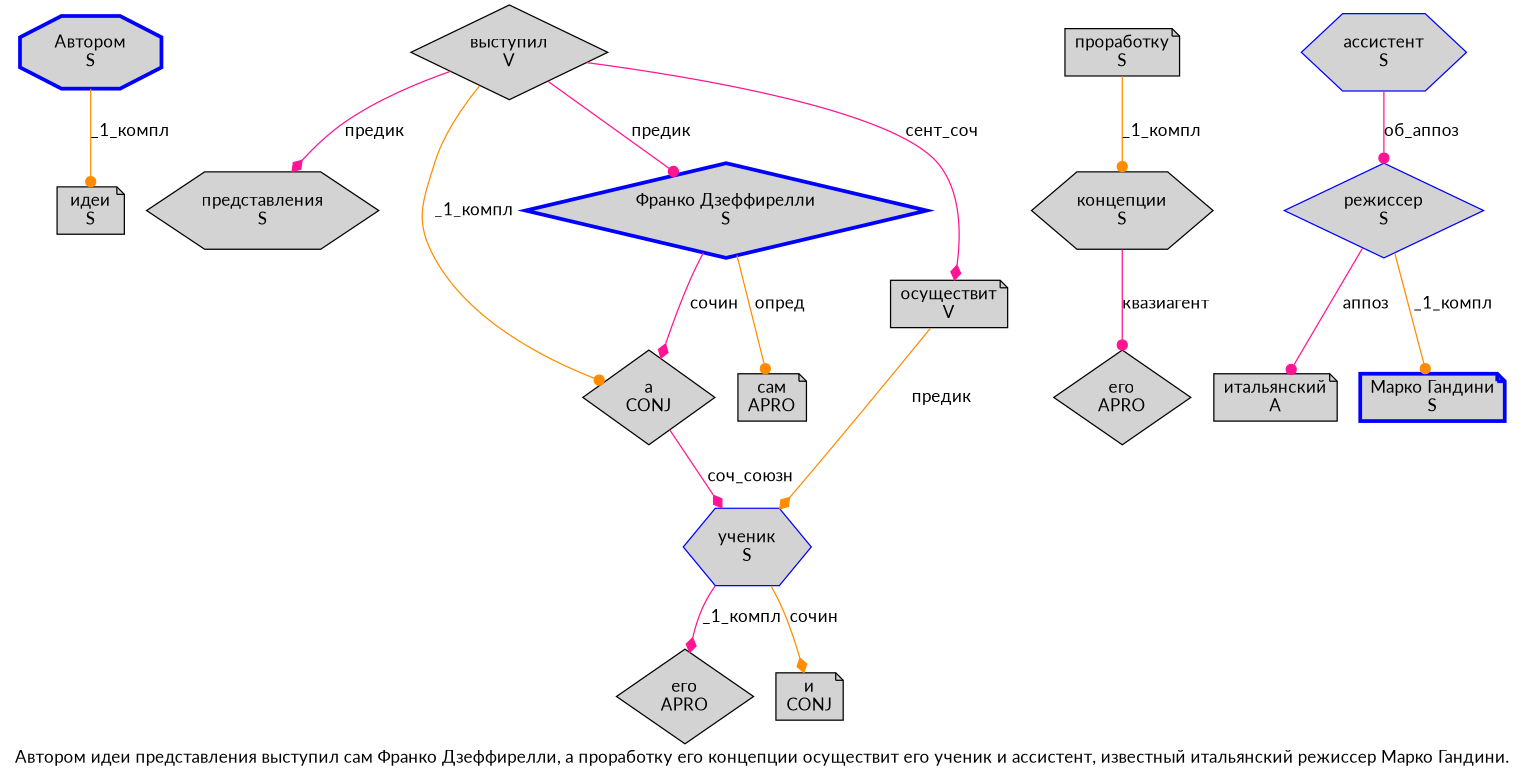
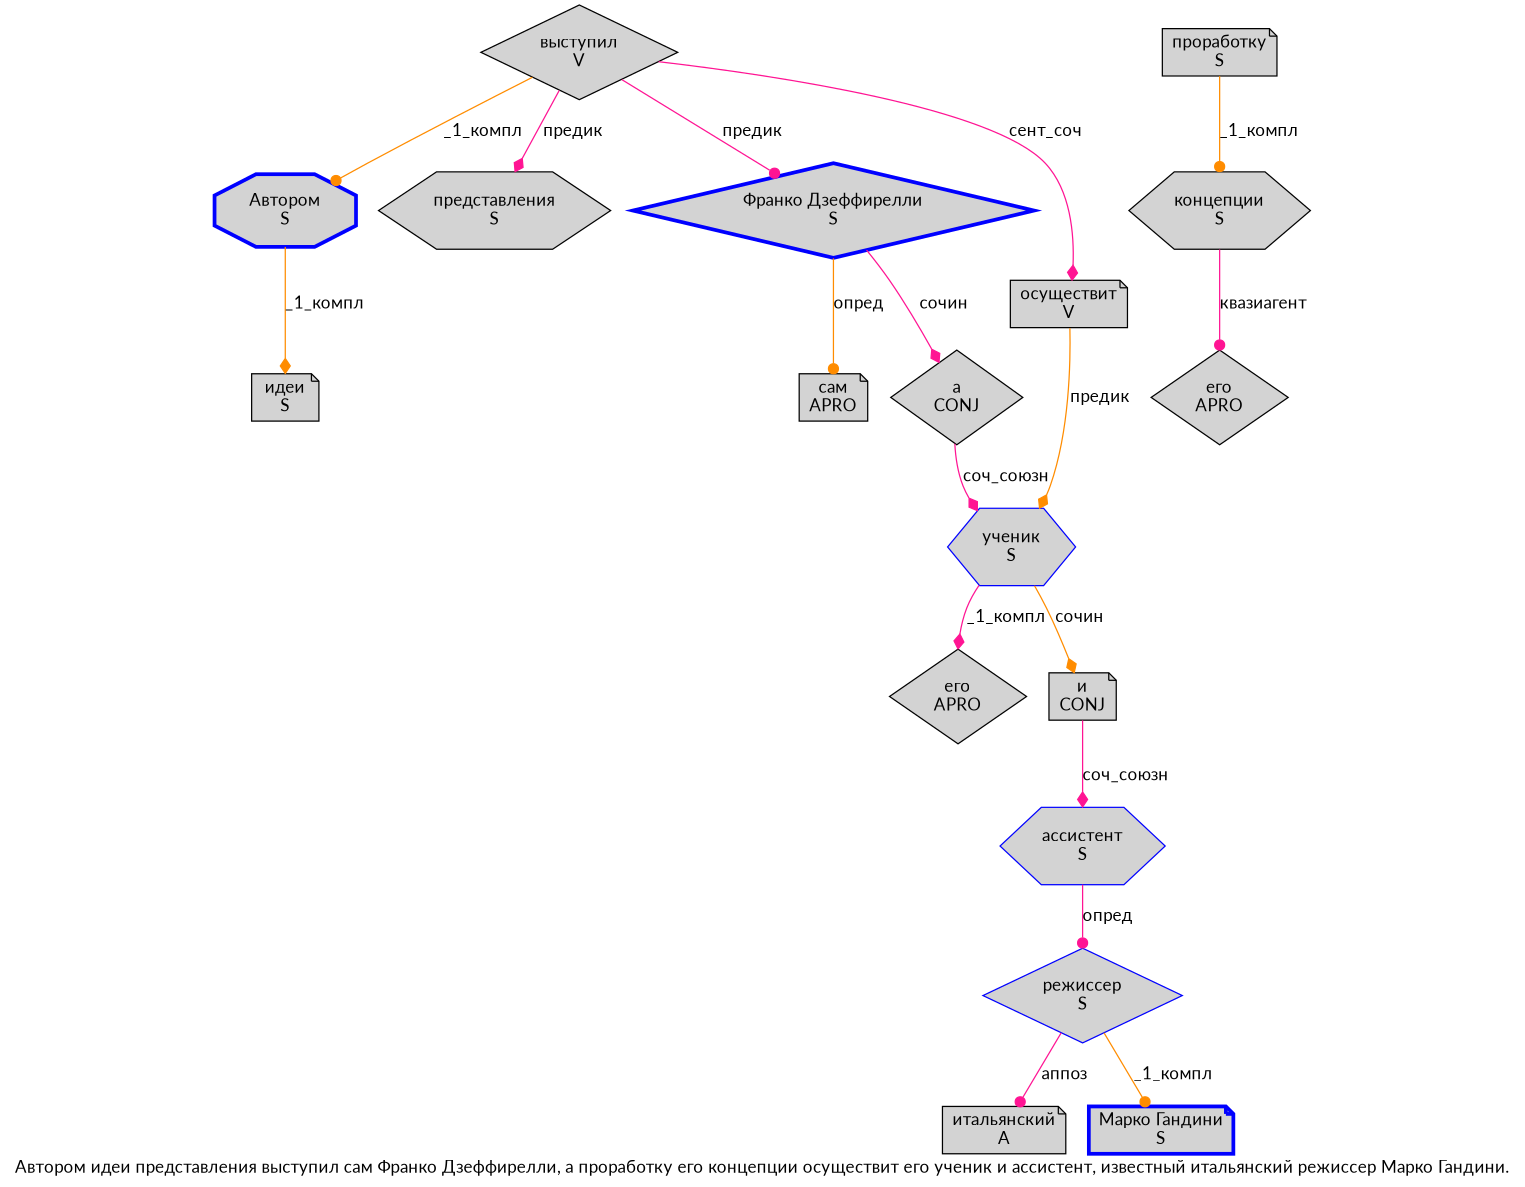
  digraph {
    fontname=Lato
    label="Автором идеи представления выступил сам Франко Дзеффирелли, а проработку его концепции осуществит его ученик и ассистент, известный итальянский режиссер Марко Гандини."
    node [fillcolor=lightgray fontname=Lato penwidth=1 shape=note style=filled]
    edge [arrowhead=diamond color=deeppink fontname=Lato]
    n1 [color=blue label="Автором\nS" penwidth=3 shape=octagon]
    n2 [label="идеи\nS"]
    n3 [label="представления\nS" shape=hexagon]
    n4 [label="выступил\nV" shape=diamond]
    n5 [color=blue label="Франко Дзеффирелли\nS" penwidth=3 shape=diamond]
    n6 [label="осуществит\nV"]
    n7 [label="сам\nAPRO"]
    n8 [label="а\nCONJ" shape=diamond]
    n9 [color=blue label="ученик\nS" shape=hexagon]
    n10 [label="проработку\nS"]
    n11 [label="концепции\nS" shape=hexagon]
    n12 [label="его\nAPRO" shape=diamond]
    n13 [label="его\nAPRO" shape=diamond]
    n14 [label="и\nCONJ"]
    n15 [color=blue label="ассистент\nS" shape=hexagon]
    n16 [color=blue label="режиссер\nS" shape=diamond]
    n17 [label="итальянский\nA"]
    n18 [color=blue label="Марко Гандини\nS" penwidth=3]
-   n1 -> n2 [arrowhead=dot color=darkorange label="_1_компл"]
-   n4 -> n8 [arrowhead=dot color=darkorange label="_1_компл"]
+   n1 -> n2 [color=darkorange label="_1_компл"]
+   n4 -> n1 [arrowhead=dot color=darkorange label="_1_компл"]
    n4 -> n3 [label="предик"]
    n4 -> n5 [arrowhead=dot label="предик"]
    n4 -> n6 [label="сент_соч"]
    n5 -> n7 [arrowhead=dot color=darkorange label="опред"]
    n5 -> n8 [label="сочин"]
    n6 -> n9 [color=darkorange label="предик"]
    n8 -> n9 [label="соч_союзн"]
    n9 -> n13 [label="_1_компл"]
    n9 -> n14 [color=darkorange label="сочин"]
    n10 -> n11 [arrowhead=dot color=darkorange label="_1_компл"]
    n11 -> n12 [arrowhead=dot label="квазиагент"]
-   n15 -> n16 [arrowhead=dot label="об_аппоз"]
+   n14 -> n15 [label="соч_союзн"]
+   n15 -> n16 [arrowhead=dot label="опред"]
    n16 -> n17 [arrowhead=dot label="аппоз"]
    n16 -> n18 [arrowhead=dot color=darkorange label="_1_компл"]
  }
